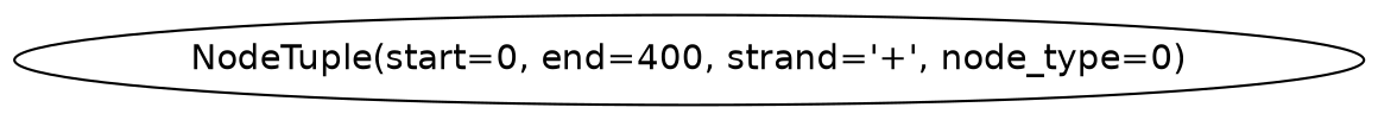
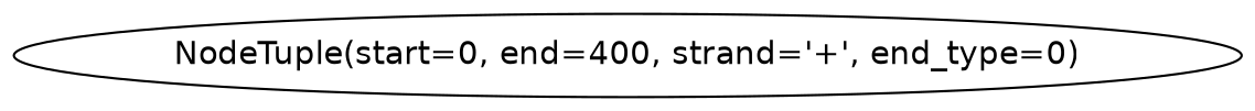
  strict digraph {
    rankdir=LR
    fontname="DejaVu Sans"
-   "NodeTuple(start=0, end=400, strand='+', node_type=0)" [scores="[100.0, 100.0, 100.0, 100.0]" fontname="DejaVu Sans"]
+   "NodeTuple(start=0, end=400, strand='+', node_type=0)" [scores="[100.0, 100.0, 100.0, 100.0]" fontname="DejaVu Sans" label="NodeTuple(start=0, end=400, strand='+', end_type=0)"]
  }
